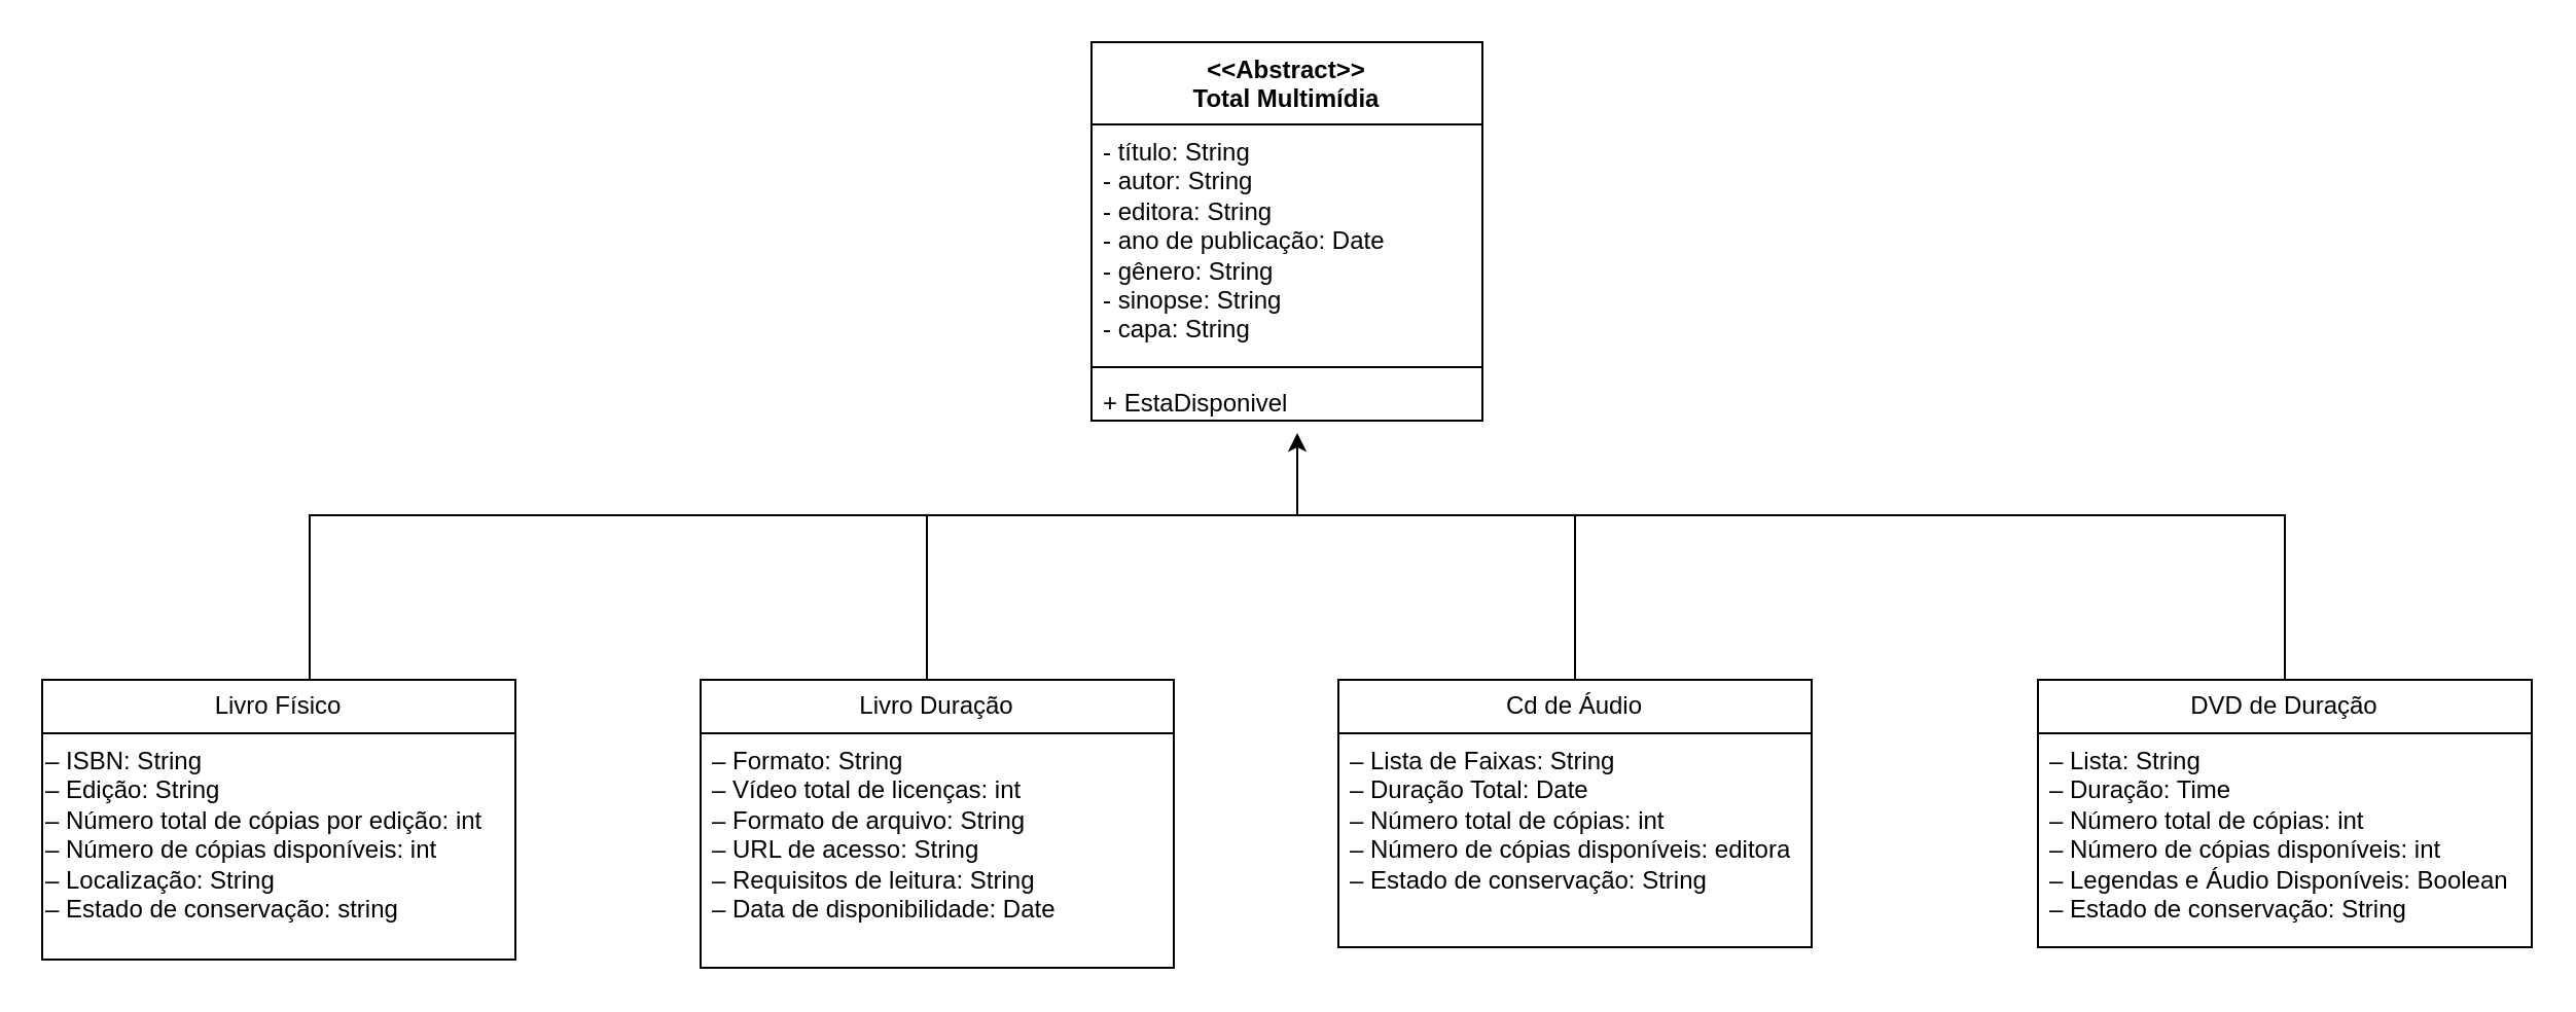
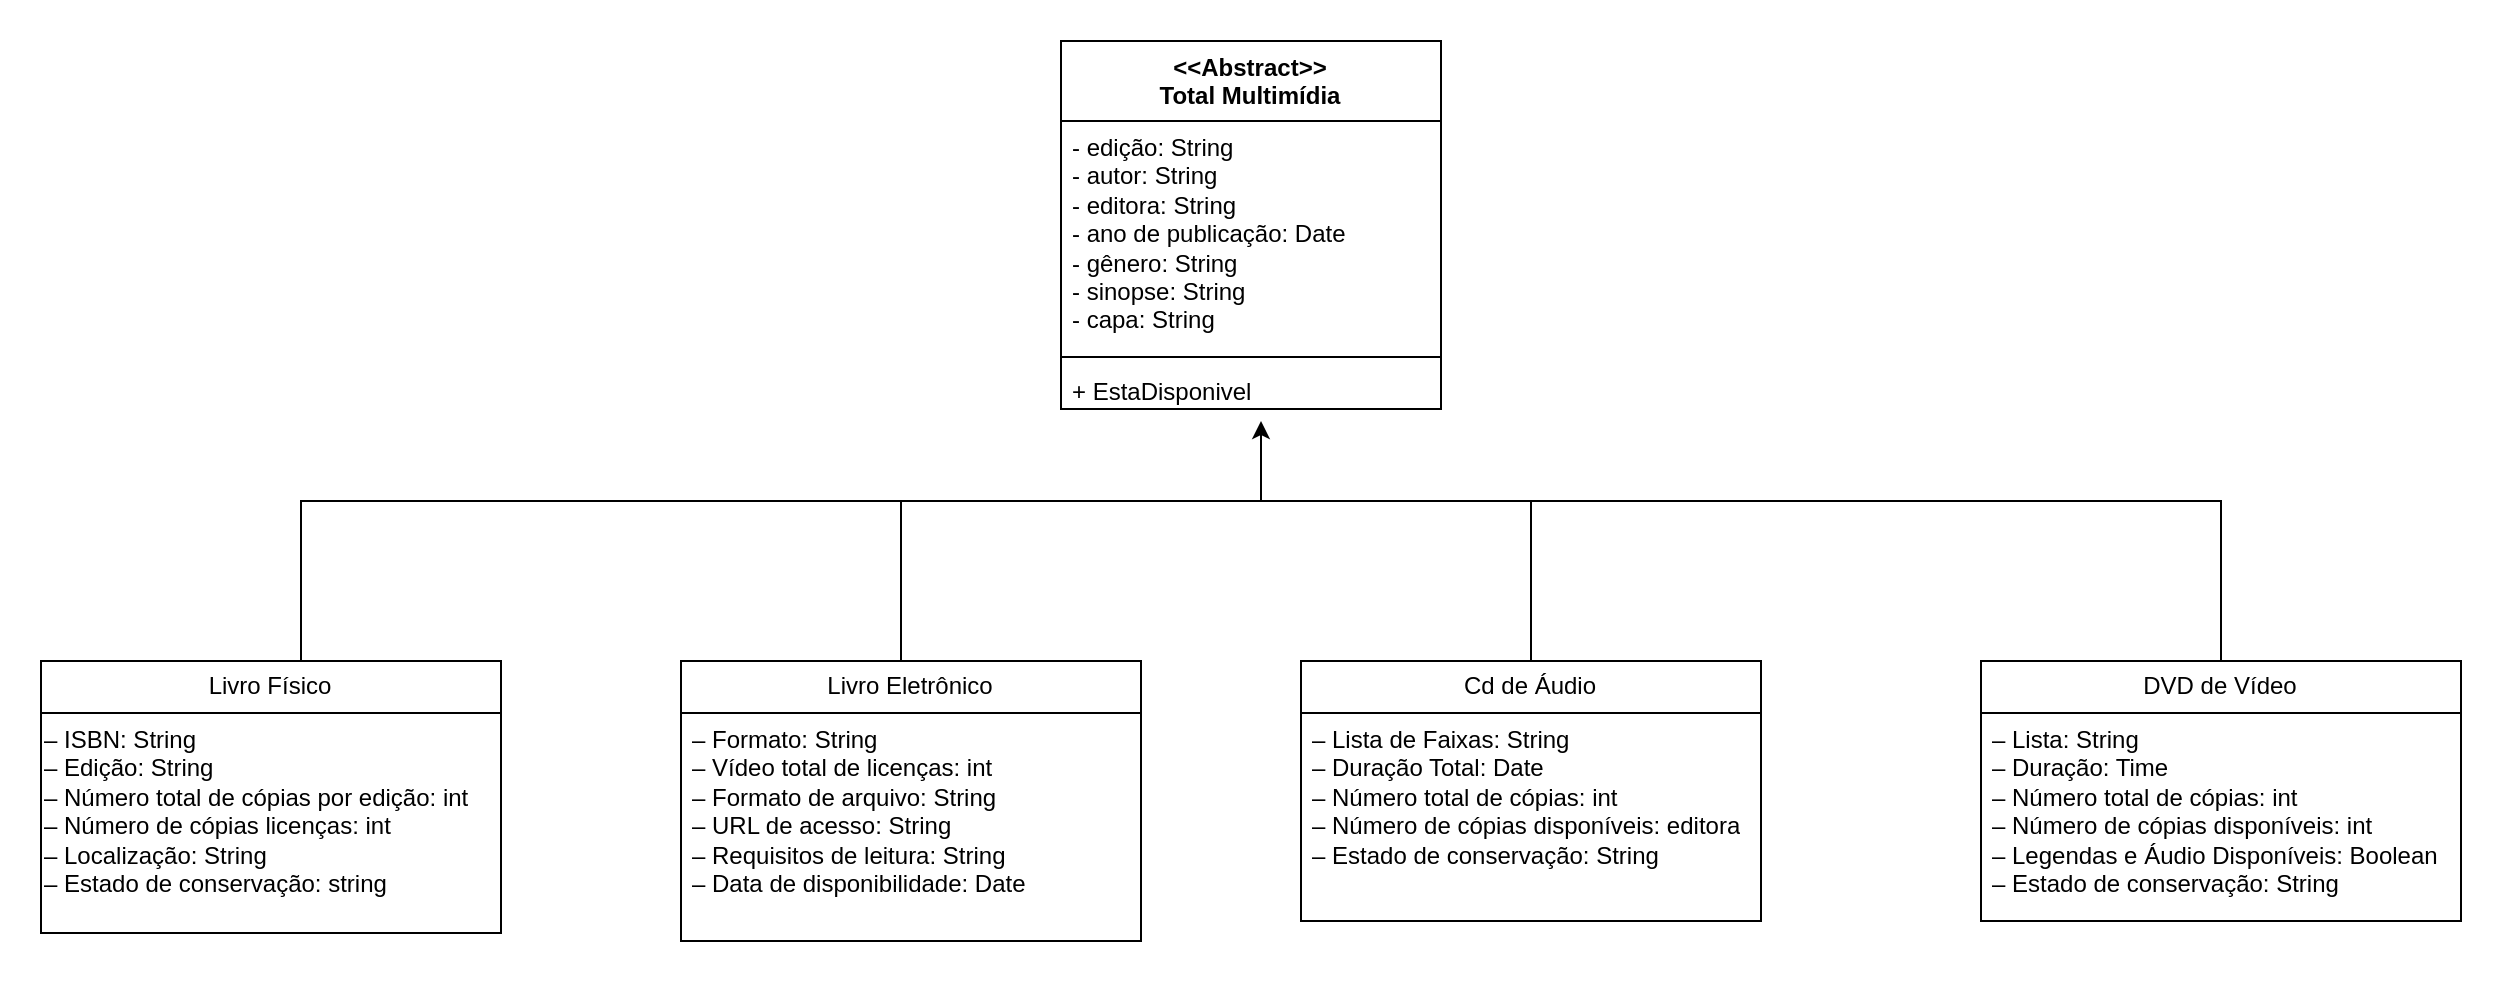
  <mxCell id="0" value="" />
  <mxCell id="1" parent="0" />
  <mxCell id="2" value="&lt;div&gt;&amp;lt;&amp;lt;Abstract&amp;gt;&amp;gt;&lt;/div&gt;&lt;div&gt;Total Multimídia&lt;br&gt;&lt;/div&gt;" style="swimlane;align=center;verticalAlign=top;childLayout=stackLayout;horizontal=1;startSize=40;horizontalStack=0;resizeParent=1;resizeParentMax=0;resizeLast=0;collapsible=1;marginBottom=0;whiteSpace=wrap;html=1;" vertex="1" parent="1"><mxGeometry x="530" y="20" width="190" height="184" as="geometry"><mxRectangle x="330" y="90" width="130" height="30" as="alternateBounds" /></mxGeometry></mxCell>
- <mxCell id="3" value="- título: String&#10;- autor: String&#10;- editora: String&#10;- ano de publicação: Date&#10;- gênero: String&#10;- sinopse: String&#10;- capa: String" style="text;strokeColor=none;fillColor=none;align=left;verticalAlign=top;spacingLeft=4;spacingRight=4;overflow=hidden;rotatable=0;points=[[0,0.5],[1,0.5]];portConstraint=eastwest;whiteSpace=wrap;html=1;" vertex="1" parent="2"><mxGeometry y="40" width="190" height="114" as="geometry" /></mxCell>
+ <mxCell id="3" value="- edição: String&#10;- autor: String&#10;- editora: String&#10;- ano de publicação: Date&#10;- gênero: String&#10;- sinopse: String&#10;- capa: String" style="text;strokeColor=none;fillColor=none;align=left;verticalAlign=top;spacingLeft=4;spacingRight=4;overflow=hidden;rotatable=0;points=[[0,0.5],[1,0.5]];portConstraint=eastwest;whiteSpace=wrap;html=1;" vertex="1" parent="2"><mxGeometry y="40" width="190" height="114" as="geometry" /></mxCell>
  <mxCell id="4" value="" style="line;strokeWidth=1;fillColor=none;align=left;verticalAlign=middle;spacingTop=-1;spacingLeft=3;spacingRight=3;rotatable=0;labelPosition=right;points=[];portConstraint=eastwest;strokeColor=inherit;" vertex="1" parent="2"><mxGeometry y="154" width="190" height="8" as="geometry" /></mxCell>
  <mxCell id="5" value="+ EstaDisponivel" style="text;strokeColor=none;fillColor=none;align=left;verticalAlign=top;spacingLeft=4;spacingRight=4;overflow=hidden;rotatable=0;points=[[0,0.5],[1,0.5]];portConstraint=eastwest;whiteSpace=wrap;html=1;" vertex="1" parent="2"><mxGeometry y="162" width="190" height="22" as="geometry" /></mxCell>
  <mxCell id="6" value="Livro Físico" style="swimlane;fontStyle=0;childLayout=stackLayout;horizontal=1;startSize=26;fillColor=none;horizontalStack=0;resizeParent=1;resizeParentMax=0;resizeLast=0;collapsible=1;marginBottom=0;whiteSpace=wrap;html=1;" vertex="1" parent="1"><mxGeometry x="20" y="330" width="230" height="136" as="geometry" /></mxCell>
- <mxCell id="7" value="– ISBN: String&#10;– Edição: String&#10;– Número total de cópias por edição: int&#10;– Número de cópias disponíveis: int&#10;– Localização: String&#10;– Estado de conservação: string" style="text;whiteSpace=wrap;" vertex="1" parent="6"><mxGeometry y="26" width="230" height="110" as="geometry" /></mxCell>
+ <mxCell id="7" value="– ISBN: String&#10;– Edição: String&#10;– Número total de cópias por edição: int&#10;– Número de cópias licenças: int&#10;– Localização: String&#10;– Estado de conservação: string" style="text;whiteSpace=wrap;" vertex="1" parent="6"><mxGeometry y="26" width="230" height="110" as="geometry" /></mxCell>
  <mxCell id="8" value="" style="edgeStyle=none;orthogonalLoop=1;jettySize=auto;html=1;rounded=0;" edge="1" parent="1"><mxGeometry width="80" relative="1" as="geometry"><mxPoint x="150" y="330" as="sourcePoint" /><mxPoint x="630" y="210" as="targetPoint" /><Array as="points"><mxPoint x="150" y="330" /><mxPoint x="150" y="250" /><mxPoint x="630" y="250" /></Array></mxGeometry></mxCell>
- <mxCell id="9" value="Livro Duração" style="swimlane;fontStyle=0;childLayout=stackLayout;horizontal=1;startSize=26;fillColor=none;horizontalStack=0;resizeParent=1;resizeParentMax=0;resizeLast=0;collapsible=1;marginBottom=0;whiteSpace=wrap;html=1;" vertex="1" parent="1"><mxGeometry x="340" y="330" width="230" height="140" as="geometry" /></mxCell>
+ <mxCell id="9" value="Livro Eletrônico" style="swimlane;fontStyle=0;childLayout=stackLayout;horizontal=1;startSize=26;fillColor=none;horizontalStack=0;resizeParent=1;resizeParentMax=0;resizeLast=0;collapsible=1;marginBottom=0;whiteSpace=wrap;html=1;" vertex="1" parent="1"><mxGeometry x="340" y="330" width="230" height="140" as="geometry" /></mxCell>
  <mxCell id="10" value="– Formato: String&#10;– Vídeo total de licenças: int&#10;– Formato de arquivo: String&#10;– URL de acesso: String&#10;– Requisitos de leitura: String&#10;– Data de disponibilidade: Date" style="text;strokeColor=none;fillColor=none;align=left;verticalAlign=top;spacingLeft=4;spacingRight=4;overflow=hidden;rotatable=0;points=[[0,0.5],[1,0.5]];portConstraint=eastwest;whiteSpace=wrap;html=1;" vertex="1" parent="9"><mxGeometry y="26" width="230" height="114" as="geometry" /></mxCell>
  <mxCell id="11" value="" style="endArrow=none;html=1;rounded=0;" edge="1" parent="1"><mxGeometry width="50" height="50" relative="1" as="geometry"><mxPoint x="450" y="330" as="sourcePoint" /><mxPoint x="450" y="250" as="targetPoint" /><Array as="points"><mxPoint x="450" y="290" /></Array></mxGeometry></mxCell>
  <mxCell id="12" style="edgeStyle=none;rounded=0;orthogonalLoop=1;jettySize=auto;html=1;entryX=0.461;entryY=-0.007;entryDx=0;entryDy=0;entryPerimeter=0;" edge="1" parent="1" source="9" target="9"><mxGeometry relative="1" as="geometry" /></mxCell>
  <mxCell id="13" value="Cd de Áudio" style="swimlane;fontStyle=0;childLayout=stackLayout;horizontal=1;startSize=26;fillColor=none;horizontalStack=0;resizeParent=1;resizeParentMax=0;resizeLast=0;collapsible=1;marginBottom=0;whiteSpace=wrap;html=1;" vertex="1" parent="1"><mxGeometry x="650" y="330" width="230" height="130" as="geometry" /></mxCell>
  <mxCell id="14" value="– Lista de Faixas: String&#10;– Duração Total: Date&#10;– Número total de cópias: int&#10;– Número de cópias disponíveis: editora&#10;– Estado de conservação: String" style="text;strokeColor=none;fillColor=none;align=left;verticalAlign=top;spacingLeft=4;spacingRight=4;overflow=hidden;rotatable=0;points=[[0,0.5],[1,0.5]];portConstraint=eastwest;whiteSpace=wrap;html=1;" vertex="1" parent="13"><mxGeometry y="26" width="230" height="104" as="geometry" /></mxCell>
  <mxCell id="15" value="" style="endArrow=none;html=1;rounded=0;entryX=0.5;entryY=0;entryDx=0;entryDy=0;" edge="1" parent="1" target="13"><mxGeometry width="50" height="50" relative="1" as="geometry"><mxPoint x="630" y="250" as="sourcePoint" /><mxPoint x="760" y="330" as="targetPoint" /><Array as="points"><mxPoint x="765" y="250" /></Array></mxGeometry></mxCell>
- <mxCell id="16" value="DVD de Duração" style="swimlane;fontStyle=0;childLayout=stackLayout;horizontal=1;startSize=26;fillColor=none;horizontalStack=0;resizeParent=1;resizeParentMax=0;resizeLast=0;collapsible=1;marginBottom=0;whiteSpace=wrap;html=1;" vertex="1" parent="1"><mxGeometry x="990" y="330" width="240" height="130" as="geometry" /></mxCell>
+ <mxCell id="16" value="DVD de Vídeo" style="swimlane;fontStyle=0;childLayout=stackLayout;horizontal=1;startSize=26;fillColor=none;horizontalStack=0;resizeParent=1;resizeParentMax=0;resizeLast=0;collapsible=1;marginBottom=0;whiteSpace=wrap;html=1;" vertex="1" parent="1"><mxGeometry x="990" y="330" width="240" height="130" as="geometry" /></mxCell>
  <mxCell id="17" value="– Lista: String&#10;– Duração: Time&#10;– Número total de cópias: int&#10;– Número de cópias disponíveis: int&#10;– Legendas e Áudio Disponíveis: Boolean&#10;– Estado de conservação: String" style="text;strokeColor=none;fillColor=none;align=left;verticalAlign=top;spacingLeft=4;spacingRight=4;overflow=hidden;rotatable=0;points=[[0,0.5],[1,0.5]];portConstraint=eastwest;whiteSpace=wrap;html=1;" vertex="1" parent="16"><mxGeometry y="26" width="240" height="104" as="geometry" /></mxCell>
  <mxCell id="18" value="" style="endArrow=none;html=1;rounded=0;exitX=0.5;exitY=0;exitDx=0;exitDy=0;" edge="1" parent="1" source="16"><mxGeometry width="50" height="50" relative="1" as="geometry"><mxPoint x="1050" y="350" as="sourcePoint" /><mxPoint x="760" y="250" as="targetPoint" /><Array as="points"><mxPoint x="1110" y="250" /></Array></mxGeometry></mxCell>
